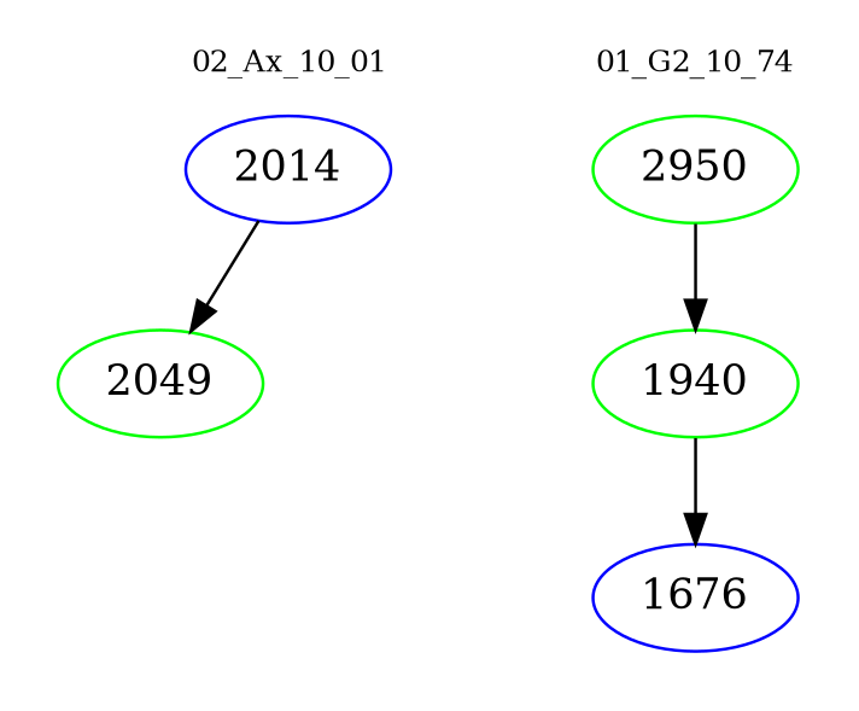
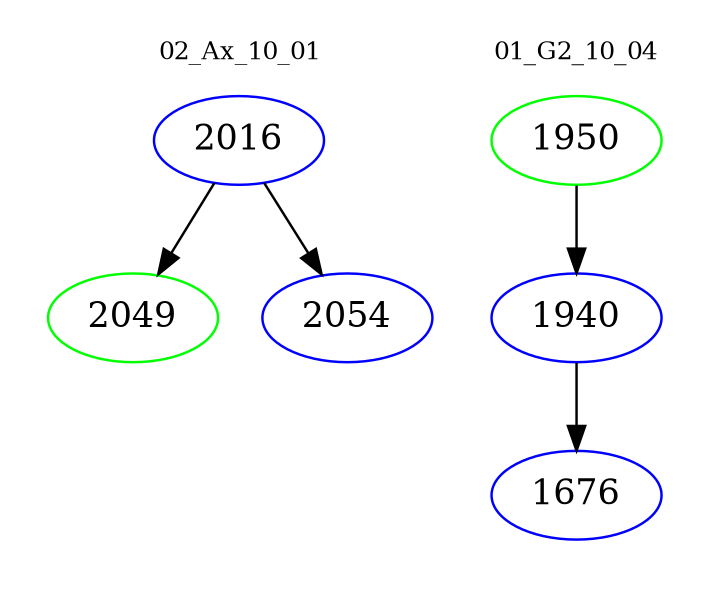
  digraph {
    node [color=blue]
    edge [color=black]
    n1 [color=green label=2049]
-   n2 [label=2014]
-   n4 [color=green label=2950]
-   n5 [color=green label=1940]
+   n2 [label=2016]
+   n3 [label=2054]
+   n4 [color=green label=1950]
+   n5 [label=1940]
    n6 [label=1676]
    subgraph cluster_1 {
      color=white
      fontsize=10
      label="02_Ax_10_01"
      n1
      n2
+     n3
    }
    subgraph cluster_2 {
      color=white
      fontsize=10
-     label="01_G2_10_74"
+     label="01_G2_10_04"
      n4
      n5
      n6
    }
    n2 -> n1
+   n2 -> n3
    n4 -> n5
    n5 -> n6
  }
